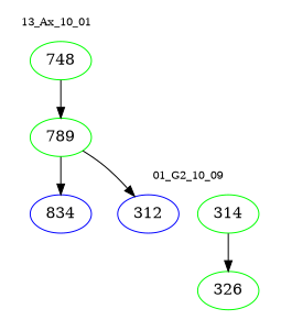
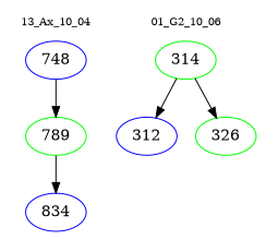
  digraph {
    node [color=green]
    edge [color=black]
    n1 [label=789]
-   n2 [label=748]
+   n2 [color=blue label=748]
    n3 [color=blue label=834]
    n4 [label=314]
    n5 [color=blue label=312]
    n6 [label=326]
    subgraph cluster_1 {
      color=white
      fontsize=10
-     label="13_Ax_10_01"
+     label="13_Ax_10_04"
      n1
      n2
      n3
    }
    subgraph cluster_2 {
      color=white
      fontsize=10
-     label="01_G2_10_09"
+     label="01_G2_10_06"
      n4
      n5
      n6
    }
    n1 -> n3
    n2 -> n1
-   n1 -> n5
+   n4 -> n5
    n4 -> n6
  }
